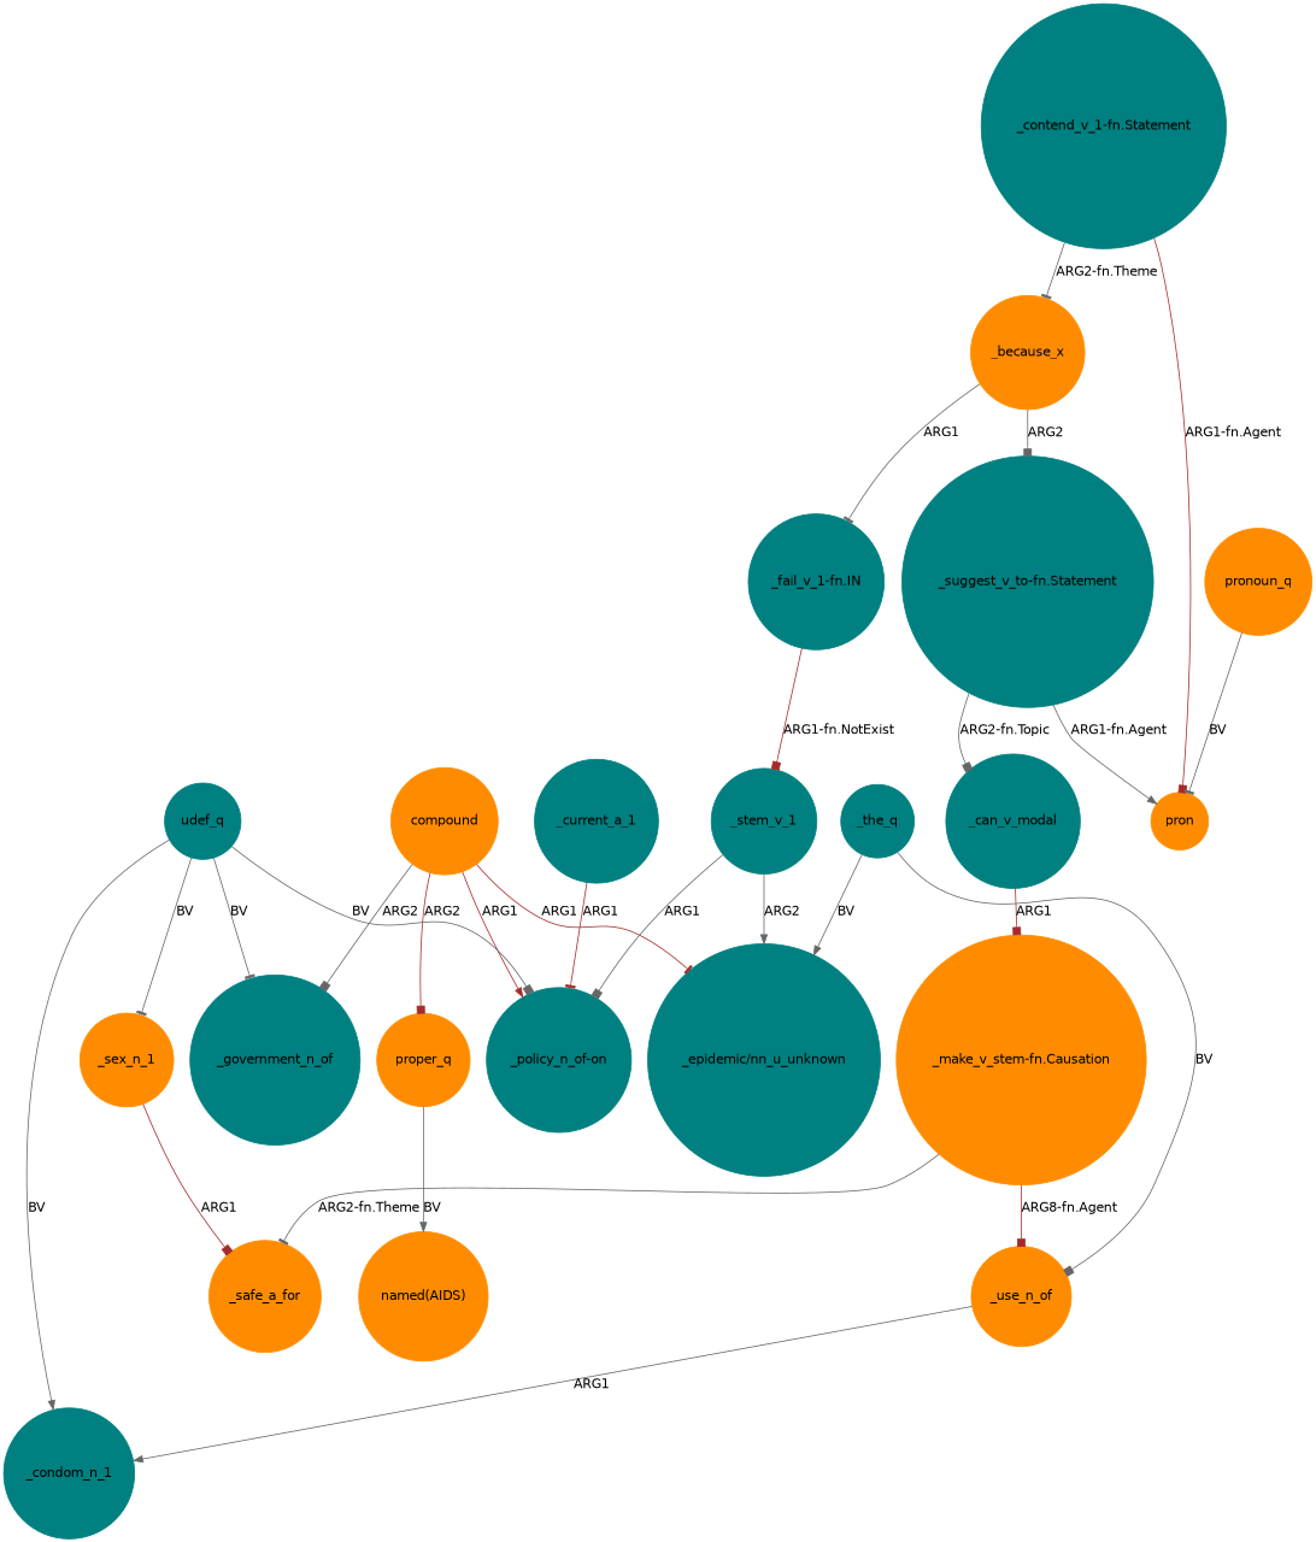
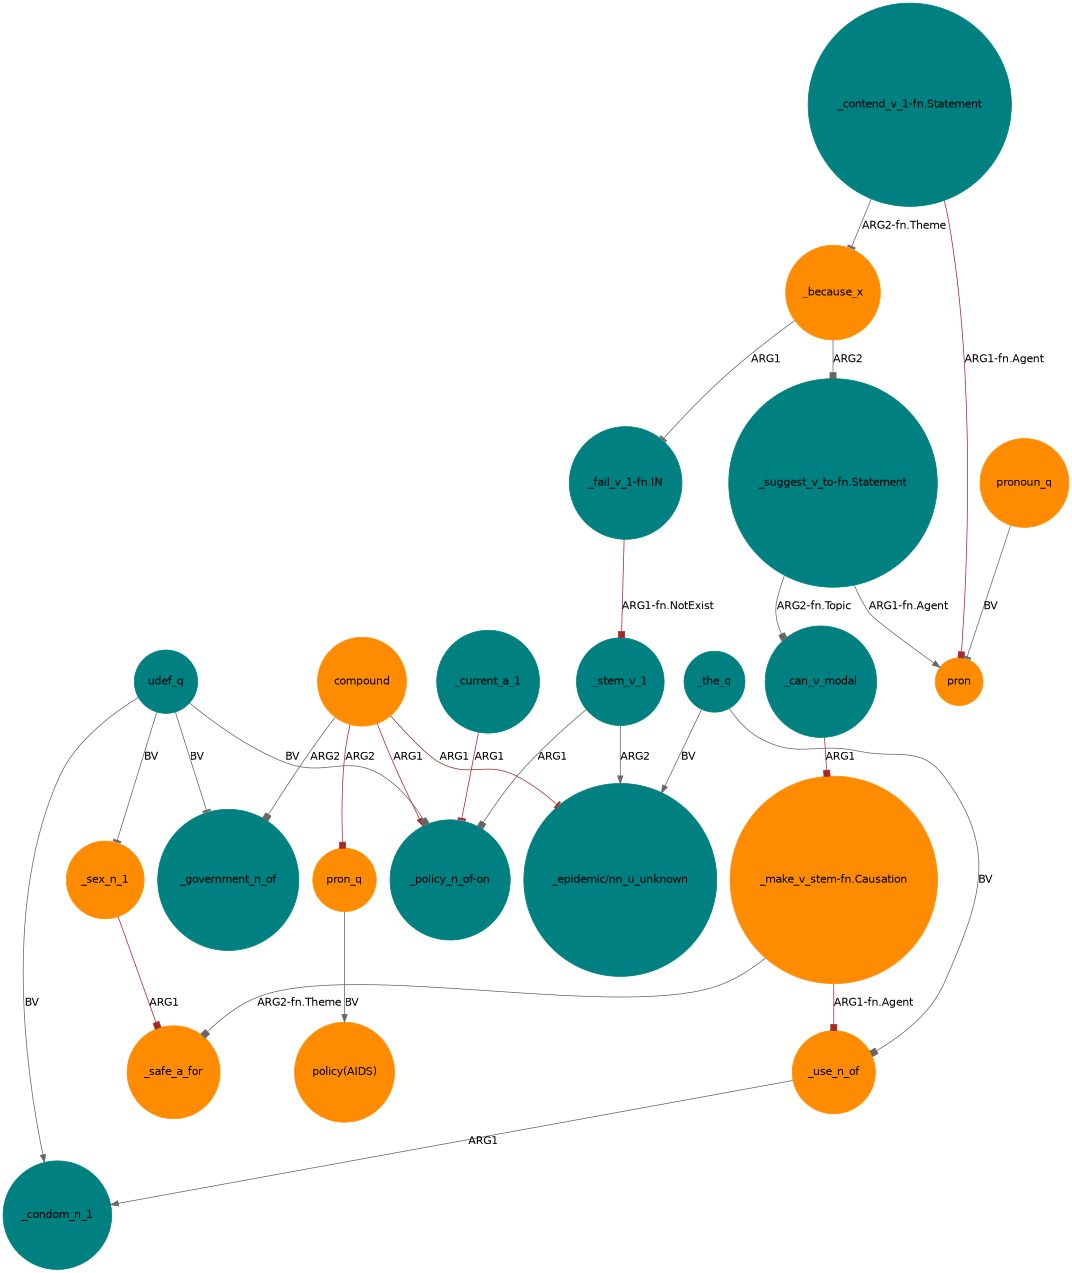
  digraph {
    fontname="DejaVu Sans"
    node [color=teal fontname="DejaVu Sans" shape=circle style=filled]
    edge [arrowhead=box color=gray40 fontname="DejaVu Sans"]
    "_suggest_v_to-fn.Statement"
    _can_v_modal
    pron [color=darkorange]
    n4 [color=darkorange label="_make_v_stem-fn.Causation"]
    _use_n_of [color=darkorange]
    _safe_a_for [color=darkorange]
    compound [color=darkorange]
    "_epidemic/nn_u_unknown"
    _government_n_of
    "_policy_n_of-on"
-   proper_q [color=darkorange]
-   "named(AIDS)" [color=darkorange]
+   proper_q [color=darkorange label=pron_q]
+   "named(AIDS)" [color=darkorange label="policy(AIDS)"]
    udef_q
    _sex_n_1 [color=darkorange]
    _condom_n_1
    _the_q
    "_contend_v_1-fn.Statement"
    _because_x [color=darkorange]
    "_fail_v_1-fn.IN"
    _stem_v_1
    pronoun_q [color=darkorange]
    _current_a_1
    "_suggest_v_to-fn.Statement" -> _can_v_modal [label="ARG2-fn.Topic"]
    "_suggest_v_to-fn.Statement" -> pron [arrowhead=normal label="ARG1-fn.Agent"]
    _can_v_modal -> n4 [color=brown label=ARG1]
-   n4 -> _use_n_of [color=brown label="ARG8-fn.Agent"]
-   n4 -> _safe_a_for [arrowhead=tee label="ARG2-fn.Theme"]
+   n4 -> _use_n_of [color=brown label="ARG1-fn.Agent"]
+   n4 -> _safe_a_for [label="ARG2-fn.Theme"]
    _use_n_of -> _condom_n_1 [arrowhead=normal label=ARG1]
    compound -> "_epidemic/nn_u_unknown" [arrowhead=tee color=brown label=ARG1]
    compound -> _government_n_of [label=ARG2]
    compound -> "_policy_n_of-on" [arrowhead=normal color=brown label=ARG1]
    compound -> proper_q [color=brown label=ARG2]
    proper_q -> "named(AIDS)" [arrowhead=normal label=BV]
    udef_q -> _government_n_of [arrowhead=tee label=BV]
    udef_q -> "_policy_n_of-on" [label=BV]
    udef_q -> _sex_n_1 [arrowhead=tee label=BV]
    udef_q -> _condom_n_1 [arrowhead=normal label=BV]
    _sex_n_1 -> _safe_a_for [color=brown label=ARG1]
    _the_q -> _use_n_of [label=BV]
    _the_q -> "_epidemic/nn_u_unknown" [arrowhead=normal label=BV]
    "_contend_v_1-fn.Statement" -> pron [color=brown label="ARG1-fn.Agent"]
    "_contend_v_1-fn.Statement" -> _because_x [arrowhead=tee label="ARG2-fn.Theme"]
    _because_x -> "_suggest_v_to-fn.Statement" [label=ARG2]
    _because_x -> "_fail_v_1-fn.IN" [arrowhead=tee label=ARG1]
    "_fail_v_1-fn.IN" -> _stem_v_1 [color=brown label="ARG1-fn.NotExist"]
    _stem_v_1 -> "_epidemic/nn_u_unknown" [arrowhead=normal label=ARG2]
    _stem_v_1 -> "_policy_n_of-on" [label=ARG1]
    pronoun_q -> pron [arrowhead=tee label=BV]
    _current_a_1 -> "_policy_n_of-on" [arrowhead=tee color=brown label=ARG1]
  }
